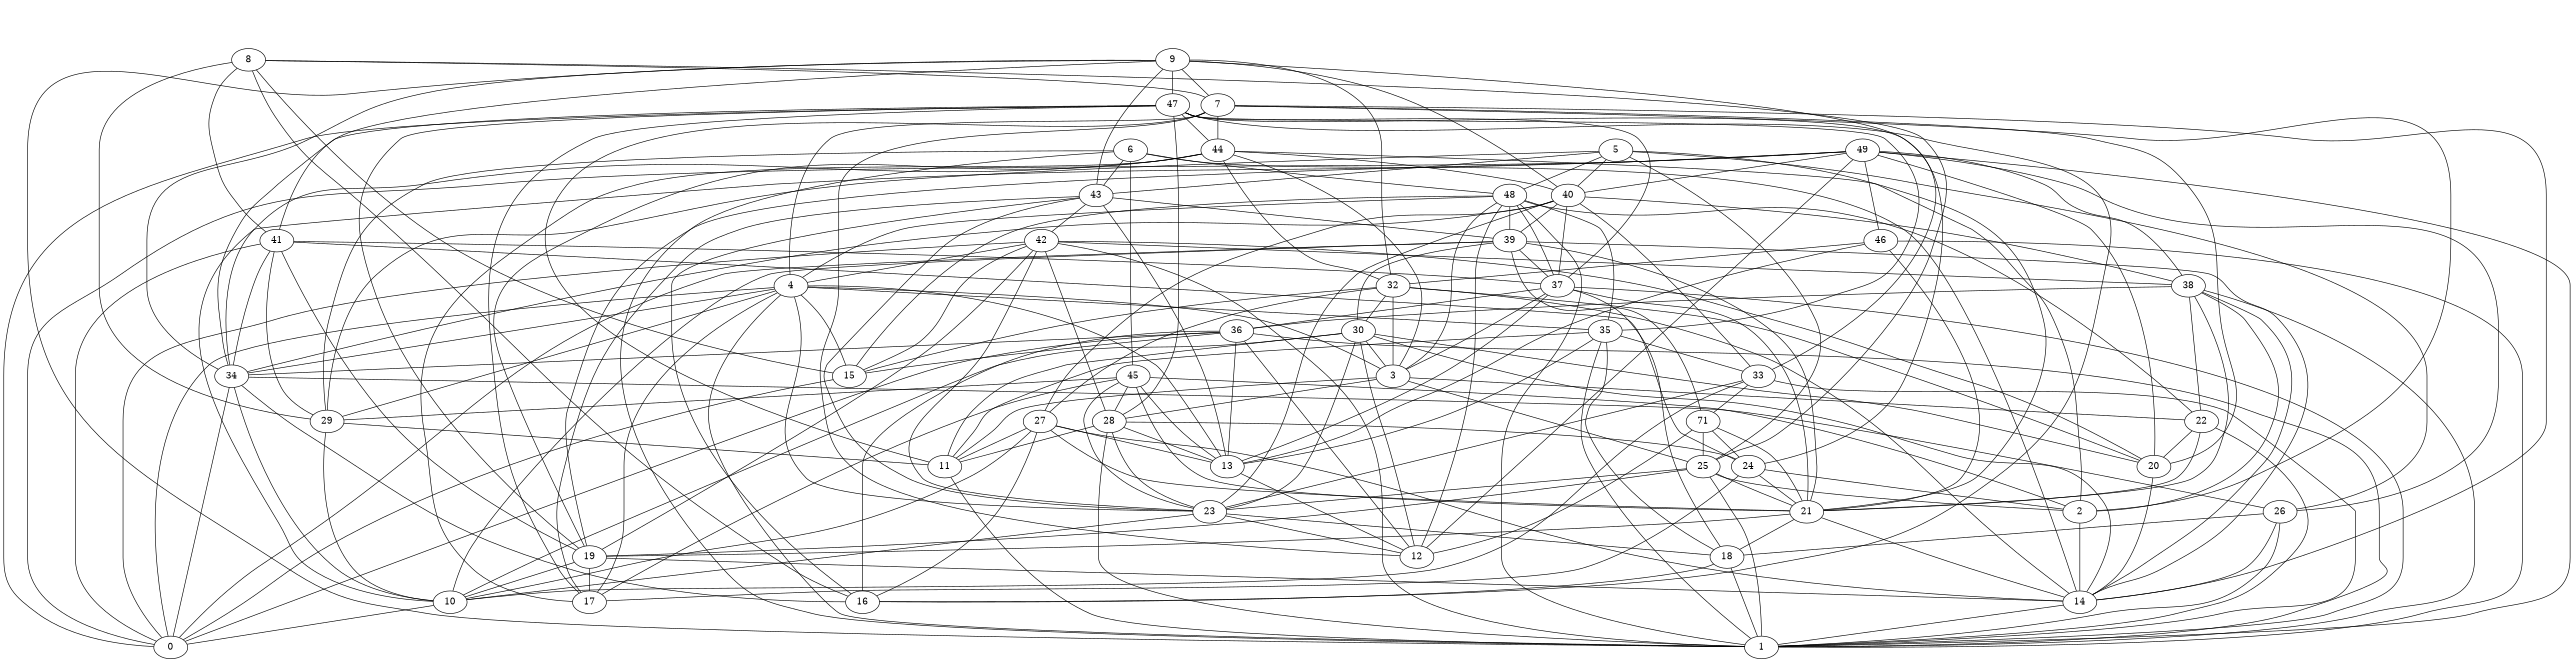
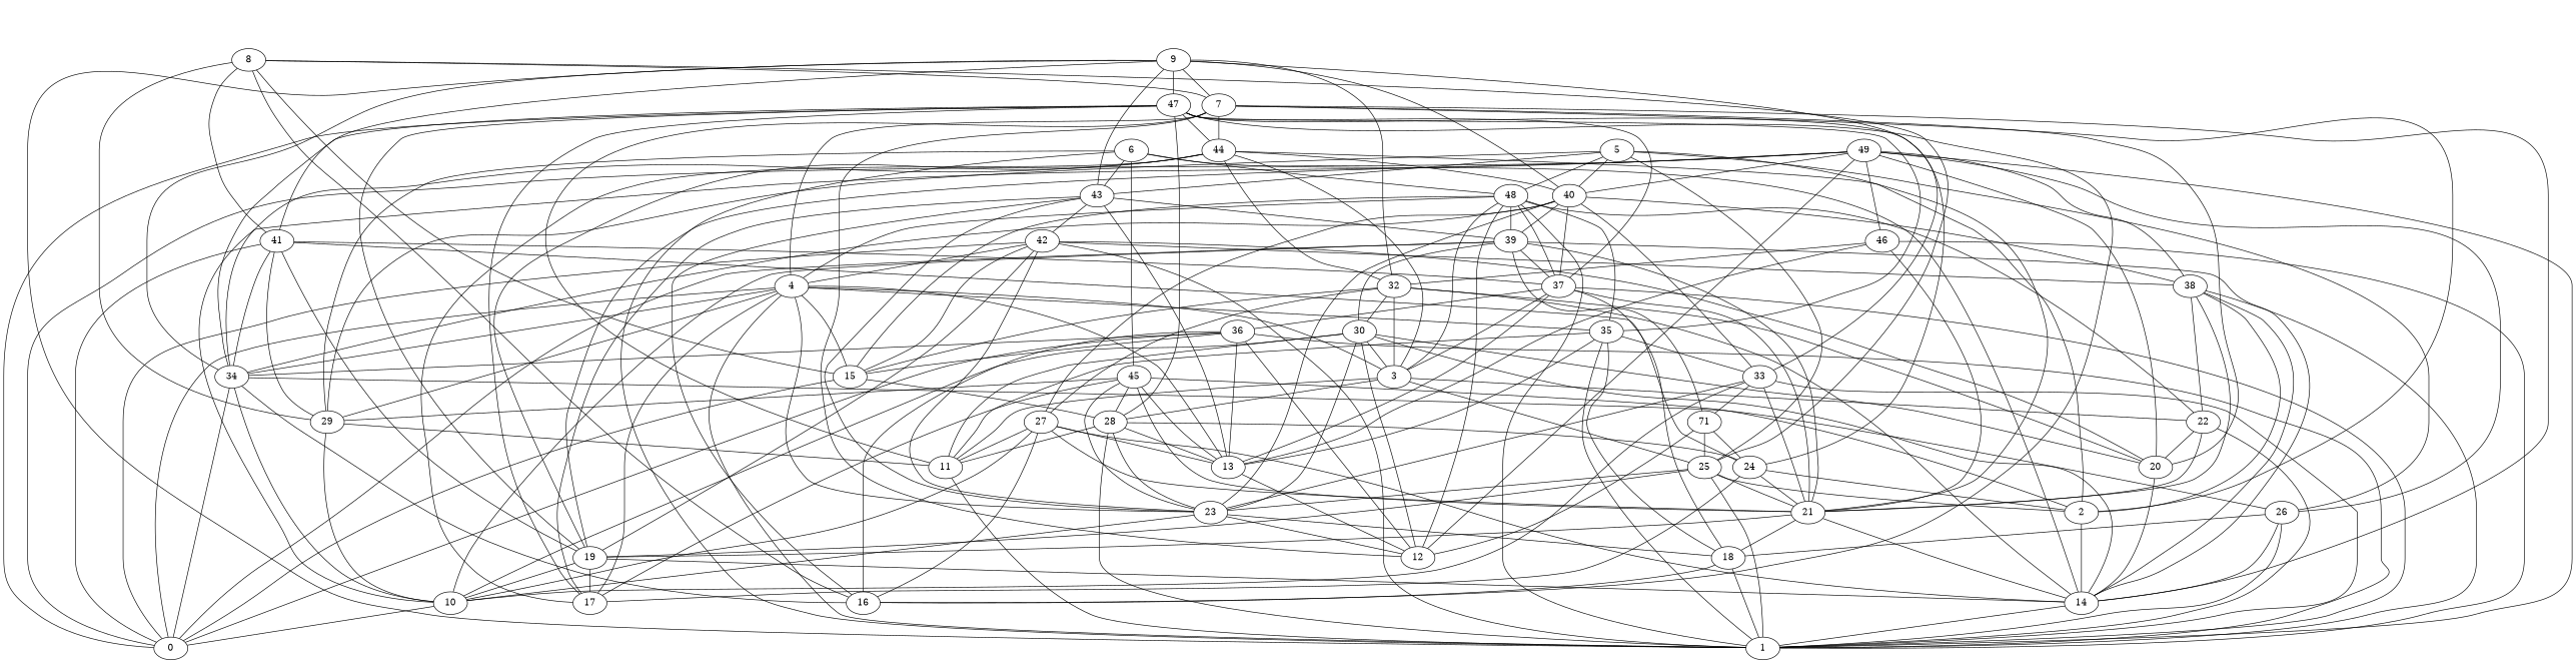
  digraph {
    edge [color=black dir=none]
    18
    1
    16
    46
    32
    21
    13
    27
    14
    15
    20
    30
    3
    19
    37
    36
    47
    0
    17
    34
    35
    44
    24
    28
    10
    5
    25
    40
    29
    43
    26
    48
    2
    23
    33
    38
    39
    11
    12
    42
    9
    7
    41
    4
    n45 [label=71]
    22
    8
    45
    6
    49
    subgraph sub_1 {
      18
      1
      16
      46
      32
      21
      13
      27
      14
      15
      20
      30
      3
      19
      37
      36
      47
      0
      17
      34
      35
      44
      24
      28
      10
      5
      25
      40
      29
      43
      26
      48
      2
      23
      33
      38
      39
      11
      12
      42
      9
      7
      41
      4
      n45
      22
      8
      45
      6
      49
    }
    18 -> 1
    18 -> 16
    46 -> 1
    46 -> 32
    46 -> 21
    46 -> 13
    32 -> 27
    32 -> 14
    32 -> 15
    32 -> 20
    32 -> 30
    32 -> 3
    21 -> 18
    21 -> 14
    21 -> 19
    13 -> 12
    27 -> 16
    27 -> 21
    27 -> 13
    27 -> 14
    27 -> 10
    27 -> 11
    14 -> 1
    15 -> 0
    20 -> 14
    30 -> 14
    30 -> 20
    30 -> 3
    30 -> 10
    30 -> 23
    30 -> 11
    30 -> 12
    3 -> 28
    3 -> 25
    3 -> 11
    3 -> 22
    19 -> 14
    19 -> 17
    19 -> 10
    37 -> 18
    37 -> 1
    37 -> 21
    37 -> 13
    37 -> 3
    37 -> 36
    36 -> 1
    36 -> 16
    36 -> 13
    36 -> 15
    36 -> 0
    36 -> 34
    36 -> 12
    47 -> 16
    47 -> 19
    47 -> 37
    47 -> 0
    47 -> 17
    47 -> 34
    47 -> 35
    47 -> 44
    47 -> 24
    47 -> 28
    34 -> 16
    34 -> 0
    34 -> 10
    34 -> 26
    35 -> 18
    35 -> 1
    35 -> 13
    35 -> 33
    35 -> 11
    44 -> 32
    44 -> 3
    44 -> 19
    44 -> 17
    44 -> 34
    44 -> 40
    44 -> 2
    24 -> 21
    24 -> 17
    24 -> 2
    28 -> 1
    28 -> 13
    28 -> 24
    28 -> 23
    28 -> 11
    10 -> 0
    5 -> 21
    5 -> 25
    5 -> 40
    5 -> 29
    5 -> 43
    5 -> 26
    5 -> 48
    25 -> 1
    25 -> 21
    25 -> 19
    25 -> 2
    25 -> 23
    40 -> 27
    40 -> 37
    40 -> 34
    40 -> 23
    40 -> 33
    40 -> 38
    40 -> 39
    29 -> 10
    29 -> 11
    43 -> 16
    43 -> 13
    43 -> 17
    43 -> 23
    43 -> 39
    43 -> 42
    26 -> 18
    26 -> 1
    26 -> 14
    48 -> 1
    48 -> 15
    48 -> 3
    48 -> 37
    48 -> 35
    48 -> 39
    48 -> 12
    48 -> 4
    48 -> 22
    2 -> 14
    23 -> 18
    23 -> 10
    23 -> 12
    33 -> 1
-   n45 -> 21
+   33 -> 21
    33 -> 10
    33 -> 23
    33 -> n45
    38 -> 1
    38 -> 21
    38 -> 14
-   38 -> 36
    38 -> 2
    38 -> 22
    39 -> 21
    39 -> 14
    39 -> 30
    39 -> 37
    39 -> 0
    39 -> 10
    39 -> n45
    11 -> 1
    42 -> 1
    42 -> 15
    42 -> 20
    42 -> 19
    42 -> 0
-   42 -> 28
+   15 -> 28
    42 -> 23
    42 -> 38
    42 -> 4
    9 -> 1
    9 -> 32
    9 -> 47
    9 -> 34
    9 -> 40
    9 -> 43
    9 -> 33
    9 -> 7
    9 -> 41
    7 -> 14
    7 -> 20
    7 -> 44
    7 -> 2
    7 -> 11
    7 -> 12
    7 -> 4
    41 -> 19
    41 -> 37
    41 -> 0
    41 -> 34
    41 -> 24
    41 -> 29
    4 -> 1
    4 -> 13
    4 -> 15
    4 -> 3
    4 -> 0
    4 -> 17
    4 -> 34
    4 -> 35
    4 -> 29
    4 -> 23
    n45 -> 24
    n45 -> 25
    n45 -> 12
    22 -> 1
    22 -> 21
    22 -> 20
    8 -> 16
    8 -> 15
    8 -> 25
    8 -> 29
    8 -> 7
    8 -> 41
    45 -> 21
    45 -> 13
    45 -> 17
    45 -> 28
    45 -> 29
    45 -> 2
    45 -> 23
    6 -> 1
    6 -> 14
    6 -> 29
    6 -> 43
    6 -> 48
    6 -> 45
    49 -> 1
    49 -> 46
    49 -> 20
    49 -> 19
    49 -> 0
    49 -> 10
    49 -> 40
    49 -> 26
    49 -> 38
    49 -> 12
  }
